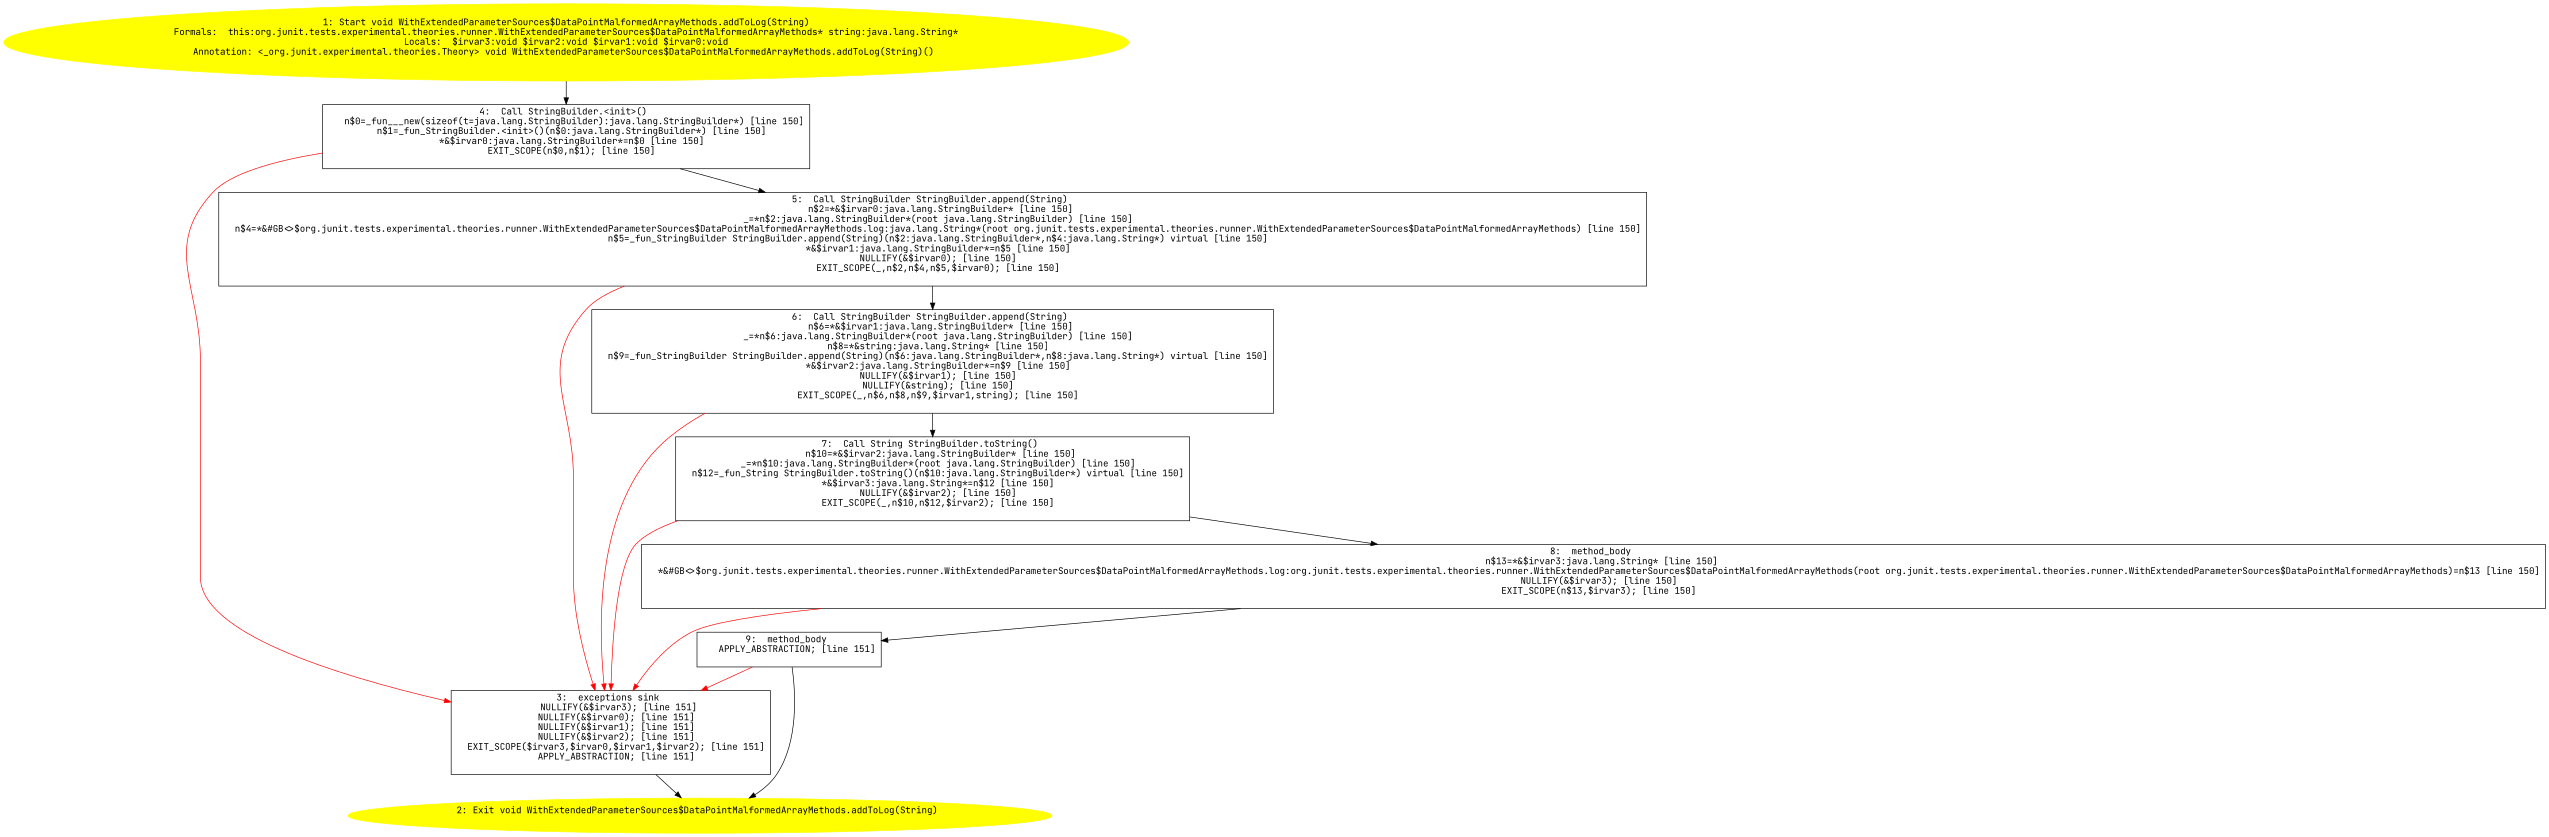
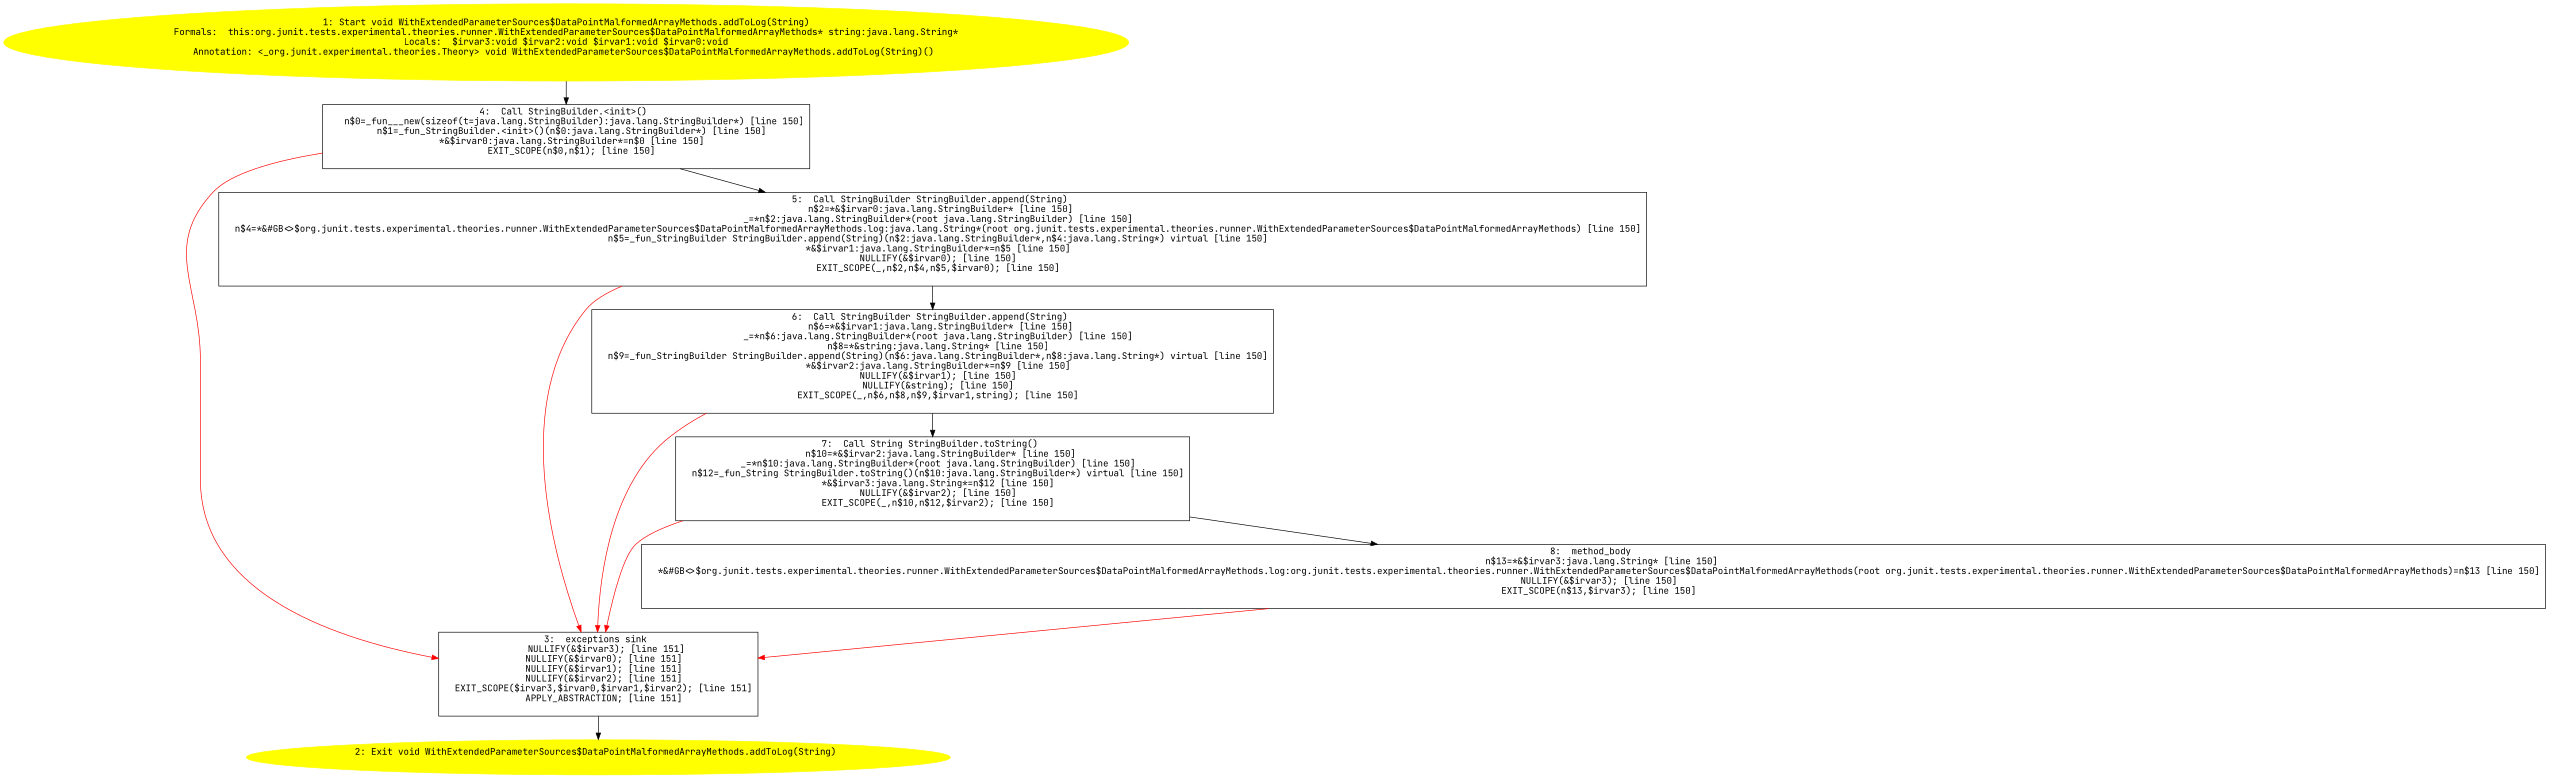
  digraph {
    fontname="JetBrains Mono"
    node [fontname="JetBrains Mono" shape=box]
    edge [fontname="JetBrains Mono"]
    n1 [color=yellow label="1: Start void WithExtendedParameterSources$DataPointMalformedArrayMethods.addToLog(String)\nFormals:  this:org.junit.tests.experimental.theories.runner.WithExtendedParameterSources$DataPointMalformedArrayMethods* string:java.lang.String*\nLocals:  $irvar3:void $irvar2:void $irvar1:void $irvar0:void\nAnnotation: <_org.junit.experimental.theories.Theory> void WithExtendedParameterSources$DataPointMalformedArrayMethods.addToLog(String)() \n  " style=filled shape=""]
    n2 [label="4:  Call StringBuilder.<init>() \n   n$0=_fun___new(sizeof(t=java.lang.StringBuilder):java.lang.StringBuilder*) [line 150]\n  n$1=_fun_StringBuilder.<init>()(n$0:java.lang.StringBuilder*) [line 150]\n  *&$irvar0:java.lang.StringBuilder*=n$0 [line 150]\n  EXIT_SCOPE(n$0,n$1); [line 150]\n "]
    n3 [label="3:  exceptions sink \n   NULLIFY(&$irvar3); [line 151]\n  NULLIFY(&$irvar0); [line 151]\n  NULLIFY(&$irvar1); [line 151]\n  NULLIFY(&$irvar2); [line 151]\n  EXIT_SCOPE($irvar3,$irvar0,$irvar1,$irvar2); [line 151]\n  APPLY_ABSTRACTION; [line 151]\n "]
    n4 [label="5:  Call StringBuilder StringBuilder.append(String) \n   n$2=*&$irvar0:java.lang.StringBuilder* [line 150]\n  _=*n$2:java.lang.StringBuilder*(root java.lang.StringBuilder) [line 150]\n  n$4=*&#GB<>$org.junit.tests.experimental.theories.runner.WithExtendedParameterSources$DataPointMalformedArrayMethods.log:java.lang.String*(root org.junit.tests.experimental.theories.runner.WithExtendedParameterSources$DataPointMalformedArrayMethods) [line 150]\n  n$5=_fun_StringBuilder StringBuilder.append(String)(n$2:java.lang.StringBuilder*,n$4:java.lang.String*) virtual [line 150]\n  *&$irvar1:java.lang.StringBuilder*=n$5 [line 150]\n  NULLIFY(&$irvar0); [line 150]\n  EXIT_SCOPE(_,n$2,n$4,n$5,$irvar0); [line 150]\n "]
    n5 [color=yellow label="2: Exit void WithExtendedParameterSources$DataPointMalformedArrayMethods.addToLog(String) \n  " style=filled shape=""]
    n6 [label="6:  Call StringBuilder StringBuilder.append(String) \n   n$6=*&$irvar1:java.lang.StringBuilder* [line 150]\n  _=*n$6:java.lang.StringBuilder*(root java.lang.StringBuilder) [line 150]\n  n$8=*&string:java.lang.String* [line 150]\n  n$9=_fun_StringBuilder StringBuilder.append(String)(n$6:java.lang.StringBuilder*,n$8:java.lang.String*) virtual [line 150]\n  *&$irvar2:java.lang.StringBuilder*=n$9 [line 150]\n  NULLIFY(&$irvar1); [line 150]\n  NULLIFY(&string); [line 150]\n  EXIT_SCOPE(_,n$6,n$8,n$9,$irvar1,string); [line 150]\n "]
    n7 [label="7:  Call String StringBuilder.toString() \n   n$10=*&$irvar2:java.lang.StringBuilder* [line 150]\n  _=*n$10:java.lang.StringBuilder*(root java.lang.StringBuilder) [line 150]\n  n$12=_fun_String StringBuilder.toString()(n$10:java.lang.StringBuilder*) virtual [line 150]\n  *&$irvar3:java.lang.String*=n$12 [line 150]\n  NULLIFY(&$irvar2); [line 150]\n  EXIT_SCOPE(_,n$10,n$12,$irvar2); [line 150]\n "]
    n8 [label="8:  method_body \n   n$13=*&$irvar3:java.lang.String* [line 150]\n  *&#GB<>$org.junit.tests.experimental.theories.runner.WithExtendedParameterSources$DataPointMalformedArrayMethods.log:org.junit.tests.experimental.theories.runner.WithExtendedParameterSources$DataPointMalformedArrayMethods(root org.junit.tests.experimental.theories.runner.WithExtendedParameterSources$DataPointMalformedArrayMethods)=n$13 [line 150]\n  NULLIFY(&$irvar3); [line 150]\n  EXIT_SCOPE(n$13,$irvar3); [line 150]\n "]
-   n9 [label="9:  method_body \n   APPLY_ABSTRACTION; [line 151]\n "]
    n1 -> n2
    n2 -> n3 [color=red]
    n2 -> n4
    n3 -> n5
    n4 -> n3 [color=red]
    n4 -> n6
    n6 -> n3 [color=red]
    n6 -> n7
    n7 -> n3 [color=red]
    n7 -> n8
    n8 -> n3 [color=red]
-   n8 -> n9
-   n9 -> n3 [color=red]
-   n9 -> n5
  }
